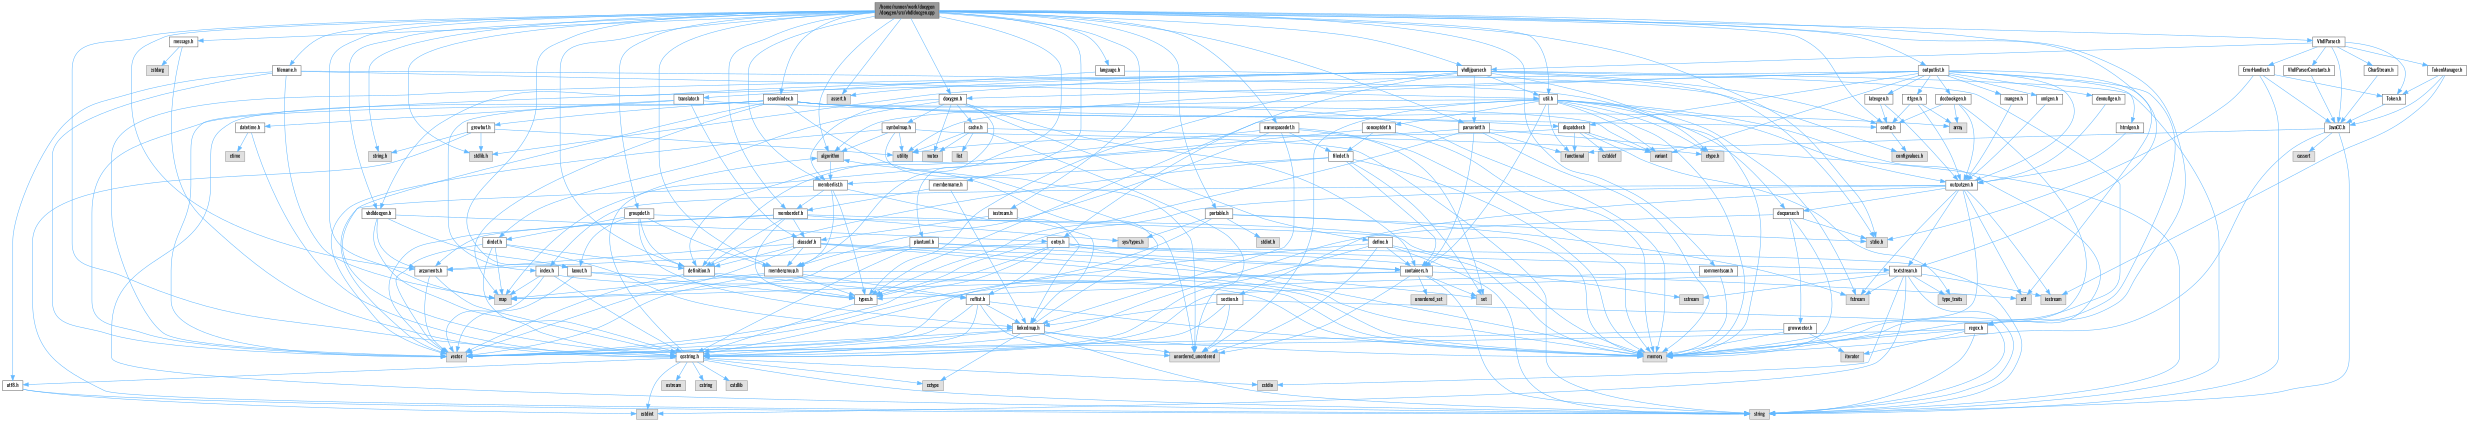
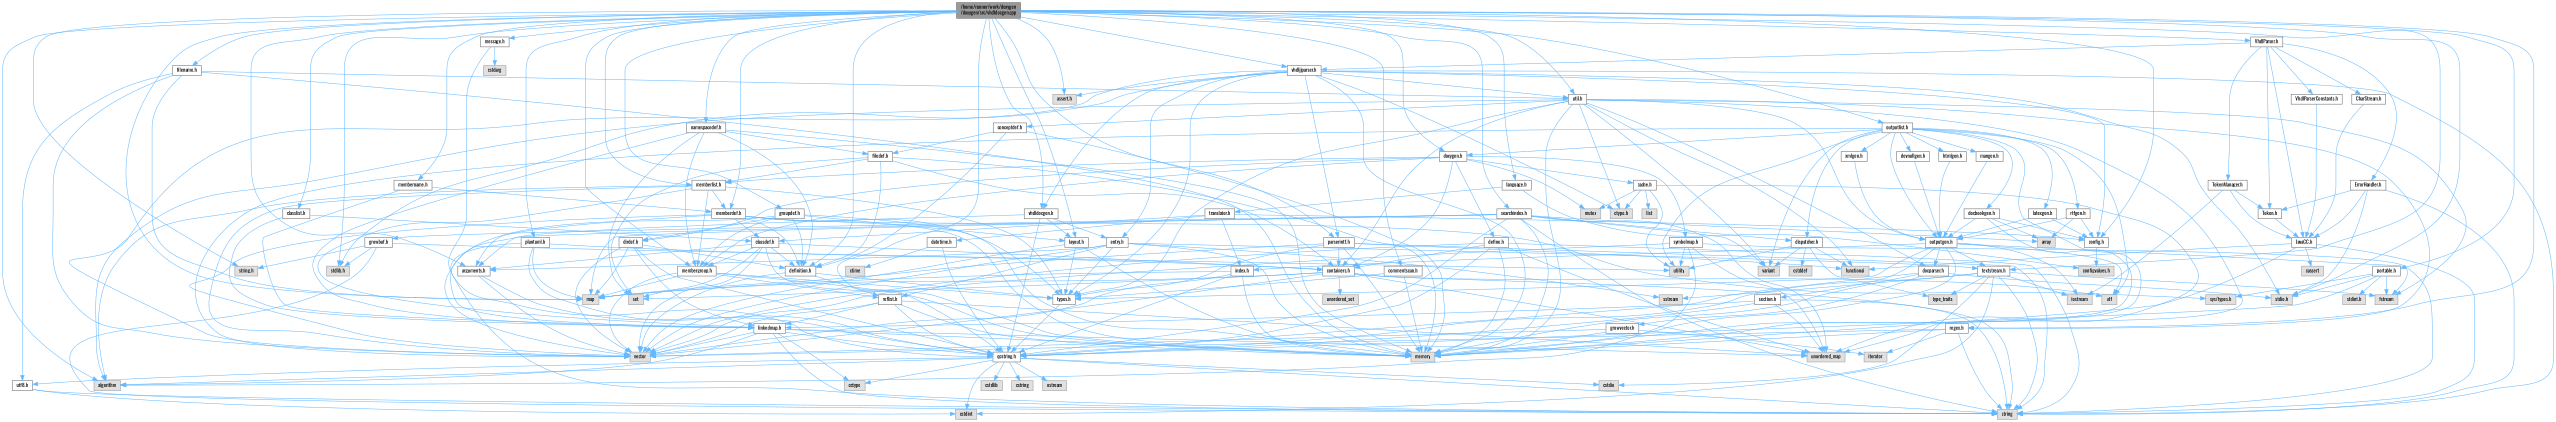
  digraph {
    fontname=Oswald
    node [color=grey40 fillcolor=white fontname=Oswald fontsize=10 shape=box style=filled]
    edge [color=steelblue1 fontname=Oswald fontsize=10 labelfontname=Helvetica labelfontsize=10 style=solid]
    n1 [color=gray40 fillcolor=grey60 fontcolor=black height=0.2 label="/home/runner/work/doxygen\l/doxygen/src/vhdldocgen.cpp" width=0.4]
    n2 [color=grey60 fillcolor="#E0E0E0" height=0.2 label="stdio.h" width=0.4]
    n3 [color=grey60 fillcolor="#E0E0E0" height=0.2 label="stdlib.h" width=0.4]
    n4 [color=grey60 fillcolor="#E0E0E0" height=0.2 label="assert.h" width=0.4]
    n5 [color=grey60 fillcolor="#E0E0E0" height=0.2 label="string.h" width=0.4]
    n6 [color=grey60 fillcolor="#E0E0E0" height=0.2 label=map width=0.4]
    n7 [color=grey60 fillcolor="#E0E0E0" height=0.2 label=algorithm width=0.4]
    n8 [height=0.2 label="qcstring.h" width=0.4]
    n9 [height=0.2 label="vhdldocgen.h" width=0.4]
    n10 [height=0.2 label="layout.h" width=0.4]
    n11 [height=0.2 label="arguments.h" width=0.4]
    n12 [height=0.2 label="textstream.h" width=0.4]
    n13 [height=0.2 label="message.h" width=0.4]
    n14 [height=0.2 label="config.h" width=0.4]
    n15 [height=0.2 label="doxygen.h" width=0.4]
    n16 [height=0.2 label="membergroup.h" width=0.4]
    n17 [height=0.2 label="definition.h" width=0.4]
    n18 [height=0.2 label="memberlist.h" width=0.4]
    n19 [height=0.2 label="memberdef.h" width=0.4]
    n20 [height=0.2 label="util.h" width=0.4]
    n21 [height=0.2 label="regex.h" width=0.4]
    n22 [height=0.2 label="language.h" width=0.4]
    n23 [height=0.2 label="commentscan.h" width=0.4]
    n24 [height=0.2 label="searchindex.h" width=0.4]
    n25 [height=0.2 label="outputlist.h" width=0.4]
    n26 [height=0.2 label="parserintf.h" width=0.4]
    n27 [height=0.2 label="portable.h" width=0.4]
    n28 [height=0.2 label="groupdef.h" width=0.4]
-   n29 [height=0.2 label="iostream.h" width=0.4]
+   n29 [height=0.2 label="classlist.h" width=0.4]
    n30 [height=0.2 label="namespacedef.h" width=0.4]
    n31 [height=0.2 label="filename.h" width=0.4]
    n32 [height=0.2 label="membername.h" width=0.4]
    n33 [height=0.2 label="plantuml.h" width=0.4]
    n34 [height=0.2 label="vhdljjparser.h" width=0.4]
    n35 [height=0.2 label="VhdlParser.h" width=0.4]
    n36 [color=grey60 fillcolor="#E0E0E0" height=0.2 label=string width=0.4]
    n37 [color=grey60 fillcolor="#E0E0E0" height=0.2 label=cctype width=0.4]
    n38 [color=grey60 fillcolor="#E0E0E0" height=0.2 label=cstring width=0.4]
    n39 [color=grey60 fillcolor="#E0E0E0" height=0.2 label=cstdio width=0.4]
    n40 [color=grey60 fillcolor="#E0E0E0" height=0.2 label=cstdlib width=0.4]
    n41 [color=grey60 fillcolor="#E0E0E0" height=0.2 label=cstdint width=0.4]
    n42 [color=grey60 fillcolor="#E0E0E0" height=0.2 label=ostream width=0.4]
    n43 [height=0.2 label="utf8.h" width=0.4]
    n44 [height=0.2 label="entry.h" width=0.4]
    n45 [color=grey60 fillcolor="#E0E0E0" height=0.2 label=memory width=0.4]
    n46 [color=grey60 fillcolor="#E0E0E0" height=0.2 label=vector width=0.4]
    n47 [height=0.2 label="types.h" width=0.4]
    n48 [color=grey60 fillcolor="#E0E0E0" height=0.2 label=sstream width=0.4]
    n49 [color=grey60 fillcolor="#E0E0E0" height=0.2 label=iostream width=0.4]
    n50 [color=grey60 fillcolor="#E0E0E0" height=0.2 label=fstream width=0.4]
    n51 [color=grey60 fillcolor="#E0E0E0" height=0.2 label=type_traits width=0.4]
    n52 [color=grey60 fillcolor="#E0E0E0" height=0.2 label=cstdarg width=0.4]
    n53 [color=grey60 fillcolor="#E0E0E0" height=0.2 label="configvalues.h" width=0.4]
    n54 [color=grey60 fillcolor="#E0E0E0" height=0.2 label=mutex width=0.4]
    n55 [height=0.2 label="containers.h" width=0.4]
    n56 [height=0.2 label="dirdef.h" width=0.4]
    n57 [height=0.2 label="define.h" width=0.4]
    n58 [height=0.2 label="cache.h" width=0.4]
    n59 [height=0.2 label="symbolmap.h" width=0.4]
    n60 [height=0.2 label="reflist.h" width=0.4]
    n61 [height=0.2 label="linkedmap.h" width=0.4]
    n62 [color=grey60 fillcolor="#E0E0E0" height=0.2 label="sys/types.h" width=0.4]
    n63 [height=0.2 label="classdef.h" width=0.4]
-   n64 [color=grey60 fillcolor="#E0E0E0" height=0.2 label=unordered_unordered width=0.4]
+   n64 [color=grey60 fillcolor="#E0E0E0" height=0.2 label=unordered_map width=0.4]
    n65 [color=grey60 fillcolor="#E0E0E0" height=0.2 label="ctype.h" width=0.4]
    n66 [color=grey60 fillcolor="#E0E0E0" height=0.2 label=functional width=0.4]
    n67 [color=grey60 fillcolor="#E0E0E0" height=0.2 label=variant width=0.4]
    n68 [height=0.2 label="docparser.h" width=0.4]
    n69 [height=0.2 label="outputgen.h" width=0.4]
    n70 [height=0.2 label="conceptdef.h" width=0.4]
    n71 [color=grey60 fillcolor="#E0E0E0" height=0.2 label=iterator width=0.4]
    n72 [height=0.2 label="translator.h" width=0.4]
    n73 [color=grey60 fillcolor="#E0E0E0" height=0.2 label=array width=0.4]
    n74 [height=0.2 label="growbuf.h" width=0.4]
    n75 [height=0.2 label="dispatcher.h" width=0.4]
    n76 [color=grey60 fillcolor="#E0E0E0" height=0.2 label=utf width=0.4]
    n77 [color=grey60 fillcolor="#E0E0E0" height=0.2 label=utility width=0.4]
    n78 [height=0.2 label="htmlgen.h" width=0.4]
    n79 [height=0.2 label="latexgen.h" width=0.4]
    n80 [height=0.2 label="rtfgen.h" width=0.4]
    n81 [height=0.2 label="mangen.h" width=0.4]
    n82 [height=0.2 label="docbookgen.h" width=0.4]
    n83 [height=0.2 label="xmlgen.h" width=0.4]
    n84 [height=0.2 label="devnullgen.h" width=0.4]
    n85 [color=grey60 fillcolor="#E0E0E0" height=0.2 label="stdint.h" width=0.4]
    n86 [color=grey60 fillcolor="#E0E0E0" height=0.2 label=set width=0.4]
    n87 [height=0.2 label="filedef.h" width=0.4]
    n88 [height=0.2 label="JavaCC.h" width=0.4]
    n89 [height=0.2 label="CharStream.h" width=0.4]
    n90 [height=0.2 label="Token.h" width=0.4]
    n91 [height=0.2 label="TokenManager.h" width=0.4]
    n92 [height=0.2 label="VhdlParserConstants.h" width=0.4]
    n93 [height=0.2 label="ErrorHandler.h" width=0.4]
    n94 [color=grey60 fillcolor="#E0E0E0" height=0.2 label=unordered_set width=0.4]
    n95 [color=grey60 fillcolor="#E0E0E0" height=0.2 label=list width=0.4]
    n96 [height=0.2 label="growvector.h" width=0.4]
    n97 [height=0.2 label="index.h" width=0.4]
    n98 [height=0.2 label="section.h" width=0.4]
    n99 [height=0.2 label="datetime.h" width=0.4]
    n100 [color=grey60 fillcolor="#E0E0E0" height=0.2 label=ctime width=0.4]
    n101 [color=grey60 fillcolor="#E0E0E0" height=0.2 label=cstddef width=0.4]
    n102 [color=grey60 fillcolor="#E0E0E0" height=0.2 label=cassert width=0.4]
    n1 -> n2
    n1 -> n3
    n1 -> n4
    n1 -> n5
    n1 -> n6
    n1 -> n7
    n1 -> n8
    n1 -> n9
    n1 -> n10
    n1 -> n11
    n1 -> n12
    n1 -> n13
    n1 -> n14
    n1 -> n15
    n1 -> n16
    n1 -> n17
    n1 -> n18
    n1 -> n19
    n1 -> n20
    n1 -> n21
    n1 -> n22
    n1 -> n23
    n1 -> n24
    n1 -> n25
    n1 -> n26
    n1 -> n27
    n1 -> n28
    n1 -> n29
    n1 -> n30
    n1 -> n31
    n1 -> n32
    n1 -> n33
    n1 -> n34
    n1 -> n35
    n8 -> n7
    n8 -> n36
    n8 -> n37
    n8 -> n38
    n8 -> n39
    n8 -> n40
    n8 -> n41
    n8 -> n42
    n8 -> n43
    n9 -> n8
    n9 -> n10
    n9 -> n11
    n9 -> n44
    n10 -> n45
    n10 -> n46
    n10 -> n47
    n11 -> n8
    n11 -> n46
    n12 -> n8
    n12 -> n36
    n12 -> n39
    n12 -> n41
    n12 -> n48
    n12 -> n49
    n12 -> n50
    n12 -> n51
    n13 -> n8
    n13 -> n52
    n14 -> n53
    n15 -> n16
    n15 -> n18
    n15 -> n54
    n15 -> n55
    n15 -> n56
    n15 -> n57
    n15 -> n58
    n15 -> n59
    n16 -> n6
    n16 -> n45
    n16 -> n46
    n16 -> n47
    n16 -> n60
    n17 -> n46
    n17 -> n47
    n17 -> n60
-   n7 -> n18
+   n18 -> n7
    n18 -> n16
    n18 -> n19
    n18 -> n46
    n18 -> n47
    n18 -> n61
    n19 -> n11
    n19 -> n17
    n19 -> n45
    n19 -> n46
    n19 -> n47
    n19 -> n62
    n19 -> n63
    n20 -> n7
    n20 -> n21
    n20 -> n45
    n20 -> n47
    n20 -> n50
    n20 -> n55
    n20 -> n64
    n20 -> n65
    n20 -> n66
    n20 -> n67
    n20 -> n68
    n20 -> n69
    n20 -> n70
    n21 -> n36
    n21 -> n45
    n21 -> n46
    n21 -> n71
    n22 -> n53
    n22 -> n72
    n23 -> n45
    n23 -> n47
    n24 -> n6
    n24 -> n8
    n24 -> n36
    n24 -> n45
    n24 -> n46
    n24 -> n64
    n24 -> n67
    n24 -> n73
    n24 -> n74
    n24 -> n75
    n25 -> n15
    n25 -> n45
    n25 -> n46
    n25 -> n67
    n25 -> n69
    n25 -> n75
    n25 -> n76
    n25 -> n77
    n25 -> n78
    n25 -> n79
    n25 -> n80
    n25 -> n81
    n25 -> n82
    n25 -> n83
    n25 -> n84
    n26 -> n6
    n26 -> n36
    n26 -> n45
    n26 -> n47
    n26 -> n55
    n26 -> n66
    n27 -> n2
    n27 -> n8
    n27 -> n50
    n27 -> n62
    n27 -> n85
    n28 -> n10
    n28 -> n16
    n28 -> n17
    n28 -> n45
    n28 -> n56
    n28 -> n61
    n29 -> n61
    n29 -> n63
    n30 -> n16
    n30 -> n17
    n30 -> n45
    n30 -> n61
    n30 -> n86
    n30 -> n87
    n31 -> n6
    n31 -> n20
    n31 -> n43
    n31 -> n45
    n31 -> n46
    n32 -> n19
    n32 -> n61
    n33 -> n6
    n33 -> n8
    n33 -> n36
    n33 -> n55
    n34 -> n2
    n34 -> n3
    n34 -> n4
    n34 -> n9
    n34 -> n14
    n34 -> n20
    n34 -> n26
    n34 -> n36
    n34 -> n44
    n34 -> n45
    n34 -> n46
    n34 -> n47
    n34 -> n65
    n35 -> n34
    n35 -> n88
    n35 -> n89
    n35 -> n90
    n35 -> n91
    n35 -> n92
    n35 -> n93
    n43 -> n36
    n43 -> n41
    n44 -> n11
    n44 -> n12
    n44 -> n45
    n44 -> n46
    n44 -> n47
    n44 -> n48
    n44 -> n60
    n47 -> n8
    n55 -> n6
    n55 -> n36
    n55 -> n46
    n55 -> n64
    n55 -> n76
    n55 -> n86
    n55 -> n94
    n56 -> n6
    n56 -> n8
    n56 -> n17
    n56 -> n46
    n56 -> n61
    n57 -> n8
    n57 -> n36
    n57 -> n45
    n57 -> n46
    n57 -> n55
    n57 -> n64
    n58 -> n54
    n58 -> n64
    n58 -> n65
    n58 -> n77
    n58 -> n95
    n59 -> n7
    n59 -> n36
    n59 -> n46
    n59 -> n64
    n59 -> n77
    n60 -> n8
    n60 -> n45
    n60 -> n46
    n60 -> n61
    n60 -> n64
    n61 -> n7
    n61 -> n8
    n61 -> n36
    n61 -> n37
    n61 -> n45
    n61 -> n46
    n61 -> n64
    n63 -> n11
    n63 -> n16
    n63 -> n17
    n63 -> n45
    n63 -> n46
    n63 -> n55
    n63 -> n86
    n68 -> n2
    n68 -> n8
    n68 -> n45
    n68 -> n96
    n69 -> n12
    n69 -> n45
    n69 -> n47
    n69 -> n49
    n69 -> n50
    n69 -> n68
    n69 -> n76
    n69 -> n97
    n69 -> n98
    n70 -> n17
    n70 -> n45
    n70 -> n87
    n72 -> n14
    n72 -> n63
    n72 -> n97
    n72 -> n99
    n74 -> n3
    n74 -> n5
    n74 -> n36
    n74 -> n77
    n75 -> n51
    n75 -> n66
    n75 -> n67
    n75 -> n77
    n75 -> n101
    n78 -> n69
    n79 -> n14
    n79 -> n69
    n80 -> n14
    n80 -> n69
    n80 -> n73
    n81 -> n69
    n82 -> n14
    n82 -> n45
    n82 -> n69
    n82 -> n73
    n83 -> n69
    n84 -> n69
    n87 -> n17
    n87 -> n18
    n87 -> n45
    n87 -> n55
    n87 -> n86
    n88 -> n36
    n88 -> n45
    n88 -> n66
    n88 -> n102
    n89 -> n88
    n90 -> n88
    n91 -> n49
    n91 -> n88
    n91 -> n90
    n92 -> n88
    n93 -> n2
    n93 -> n36
    n93 -> n88
    n93 -> n90
    n96 -> n45
    n96 -> n46
    n96 -> n71
    n97 -> n6
    n97 -> n8
    n97 -> n45
    n97 -> n46
    n98 -> n8
    n98 -> n36
    n98 -> n61
    n98 -> n64
    n99 -> n8
    n99 -> n100
  }
